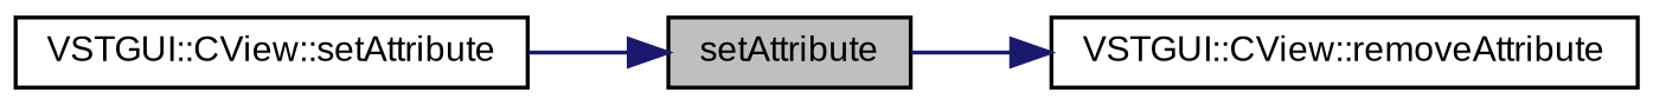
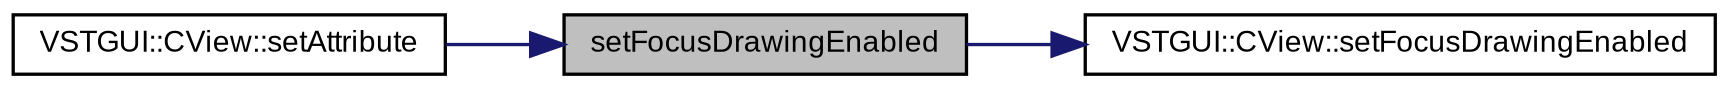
  digraph {
    rankdir=LR
    node [color=black fontname=Arial fontsize=9 shape=record]
    edge [color=midnightblue fontname=Arial fontsize=9 labelfontname=Arial labelfontsize=9 style=solid]
-   n1 [fillcolor=grey75 fontcolor=black height=0.2 label=setAttribute style=filled width=0.4]
-   n2 [height=0.2 label="VSTGUI::CView::removeAttribute" width=0.4]
+   n1 [fillcolor=grey75 fontcolor=black height=0.2 label=setFocusDrawingEnabled style=filled width=0.4]
+   n2 [height=0.2 label="VSTGUI::CView::setFocusDrawingEnabled" width=0.4]
    n3 [height=0.2 label="VSTGUI::CView::setAttribute" width=0.4]
    n1 -> n2
    n3 -> n1
  }
